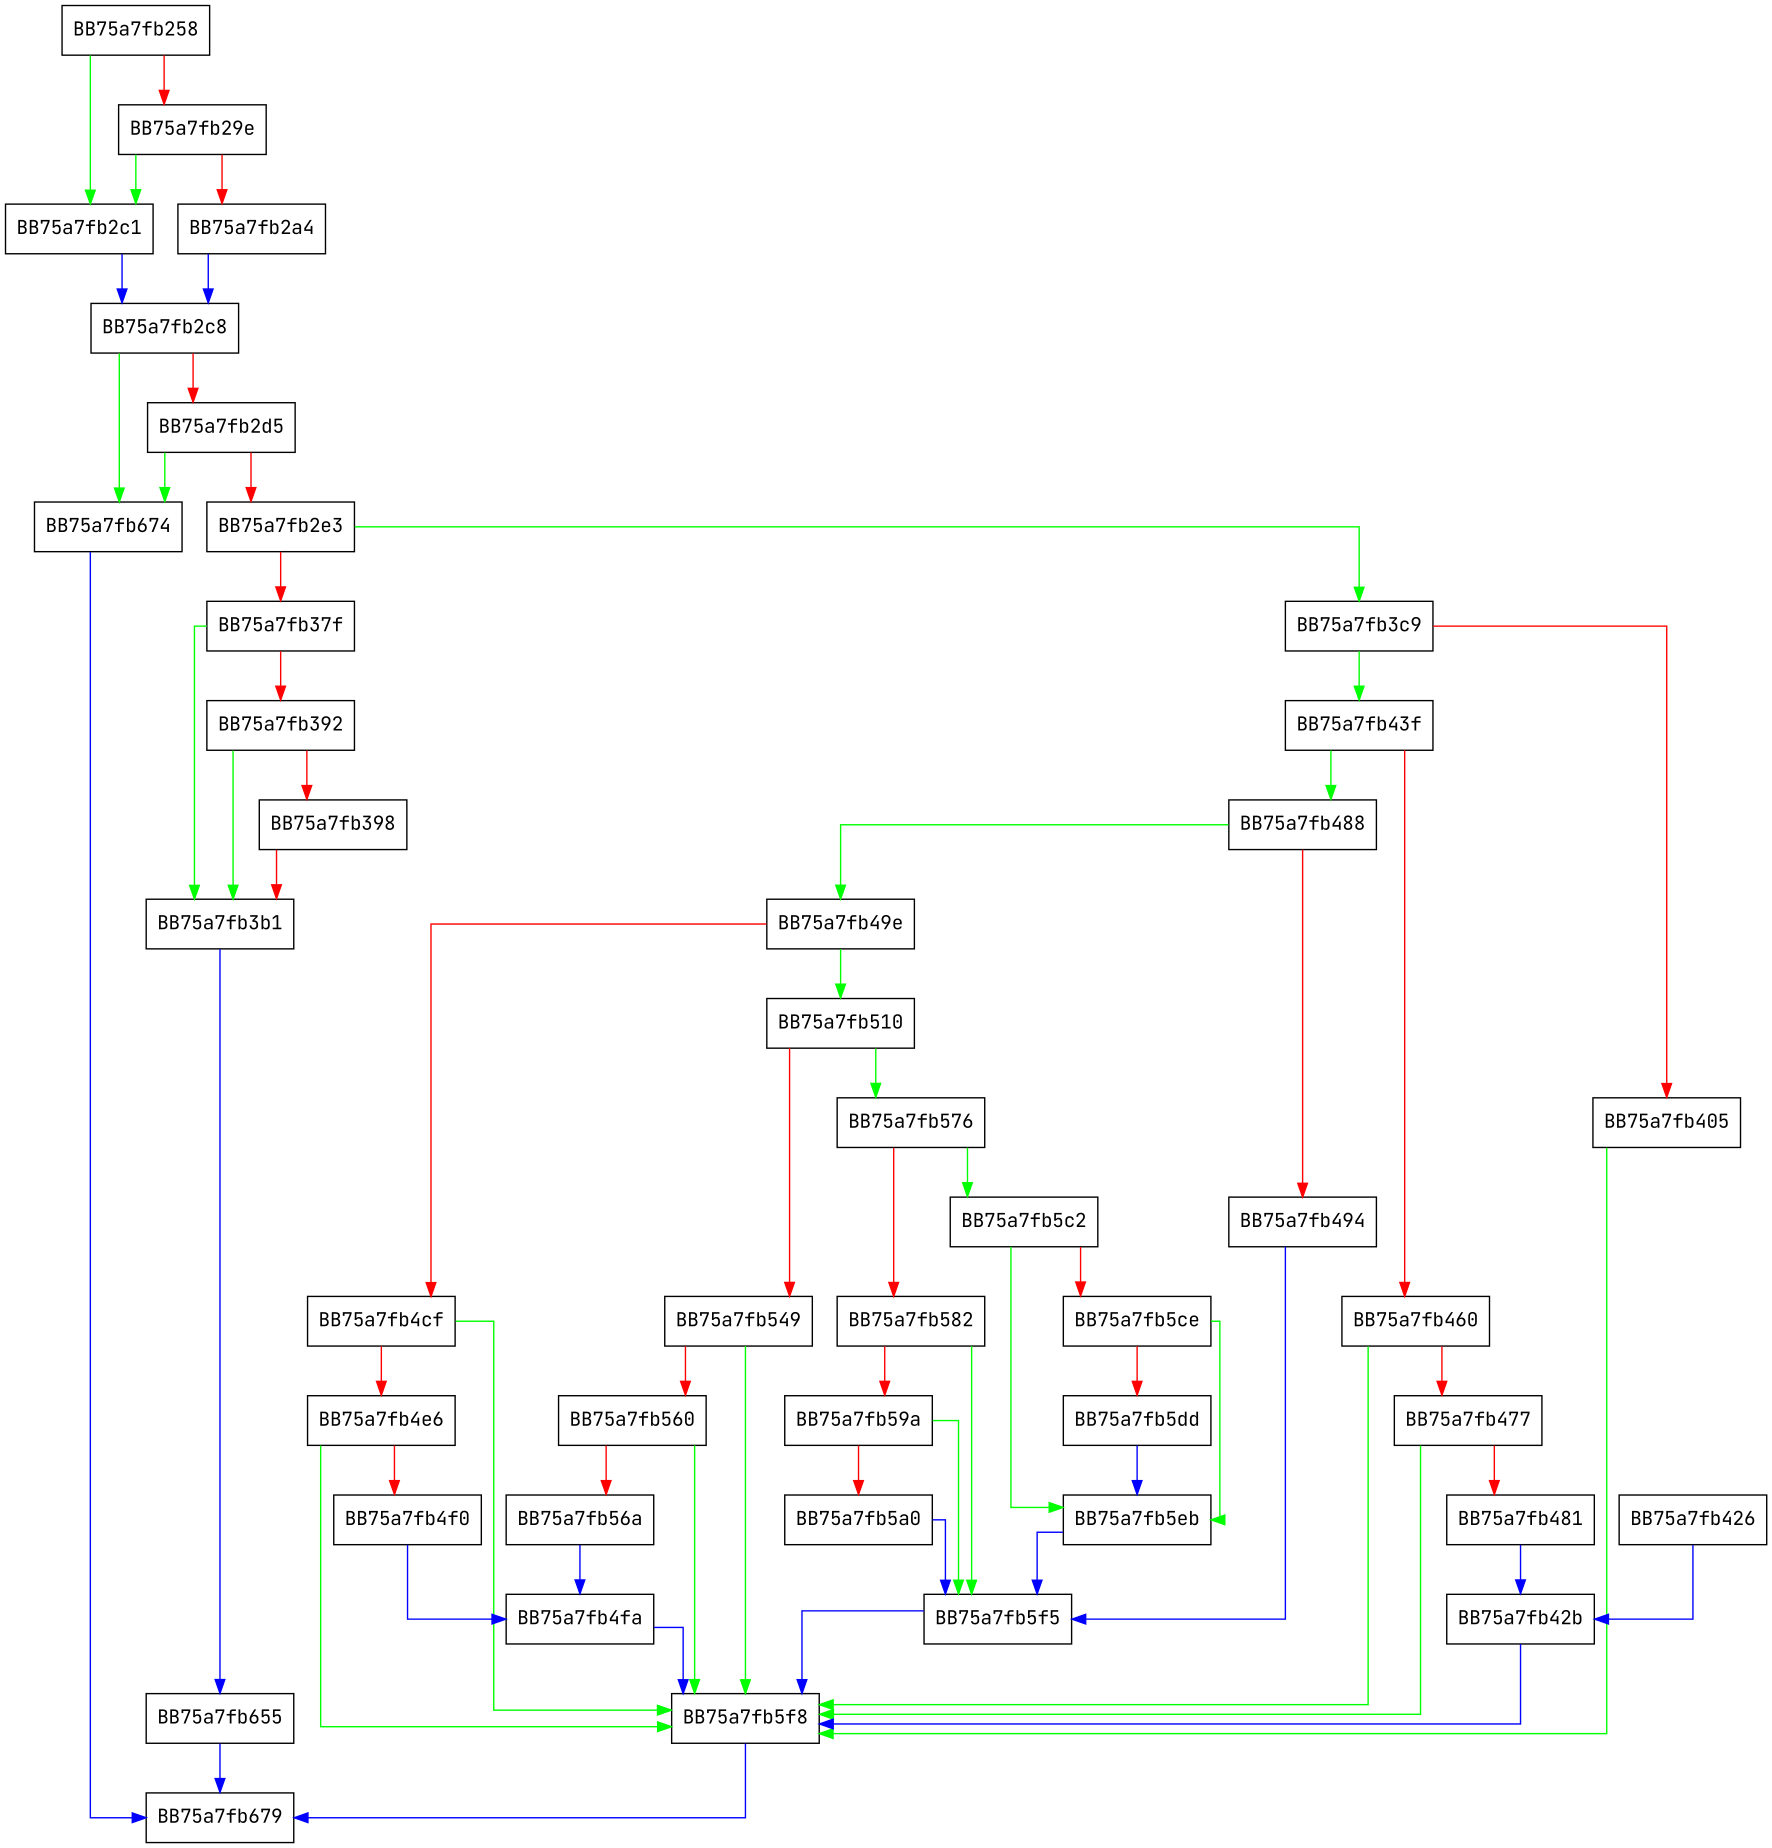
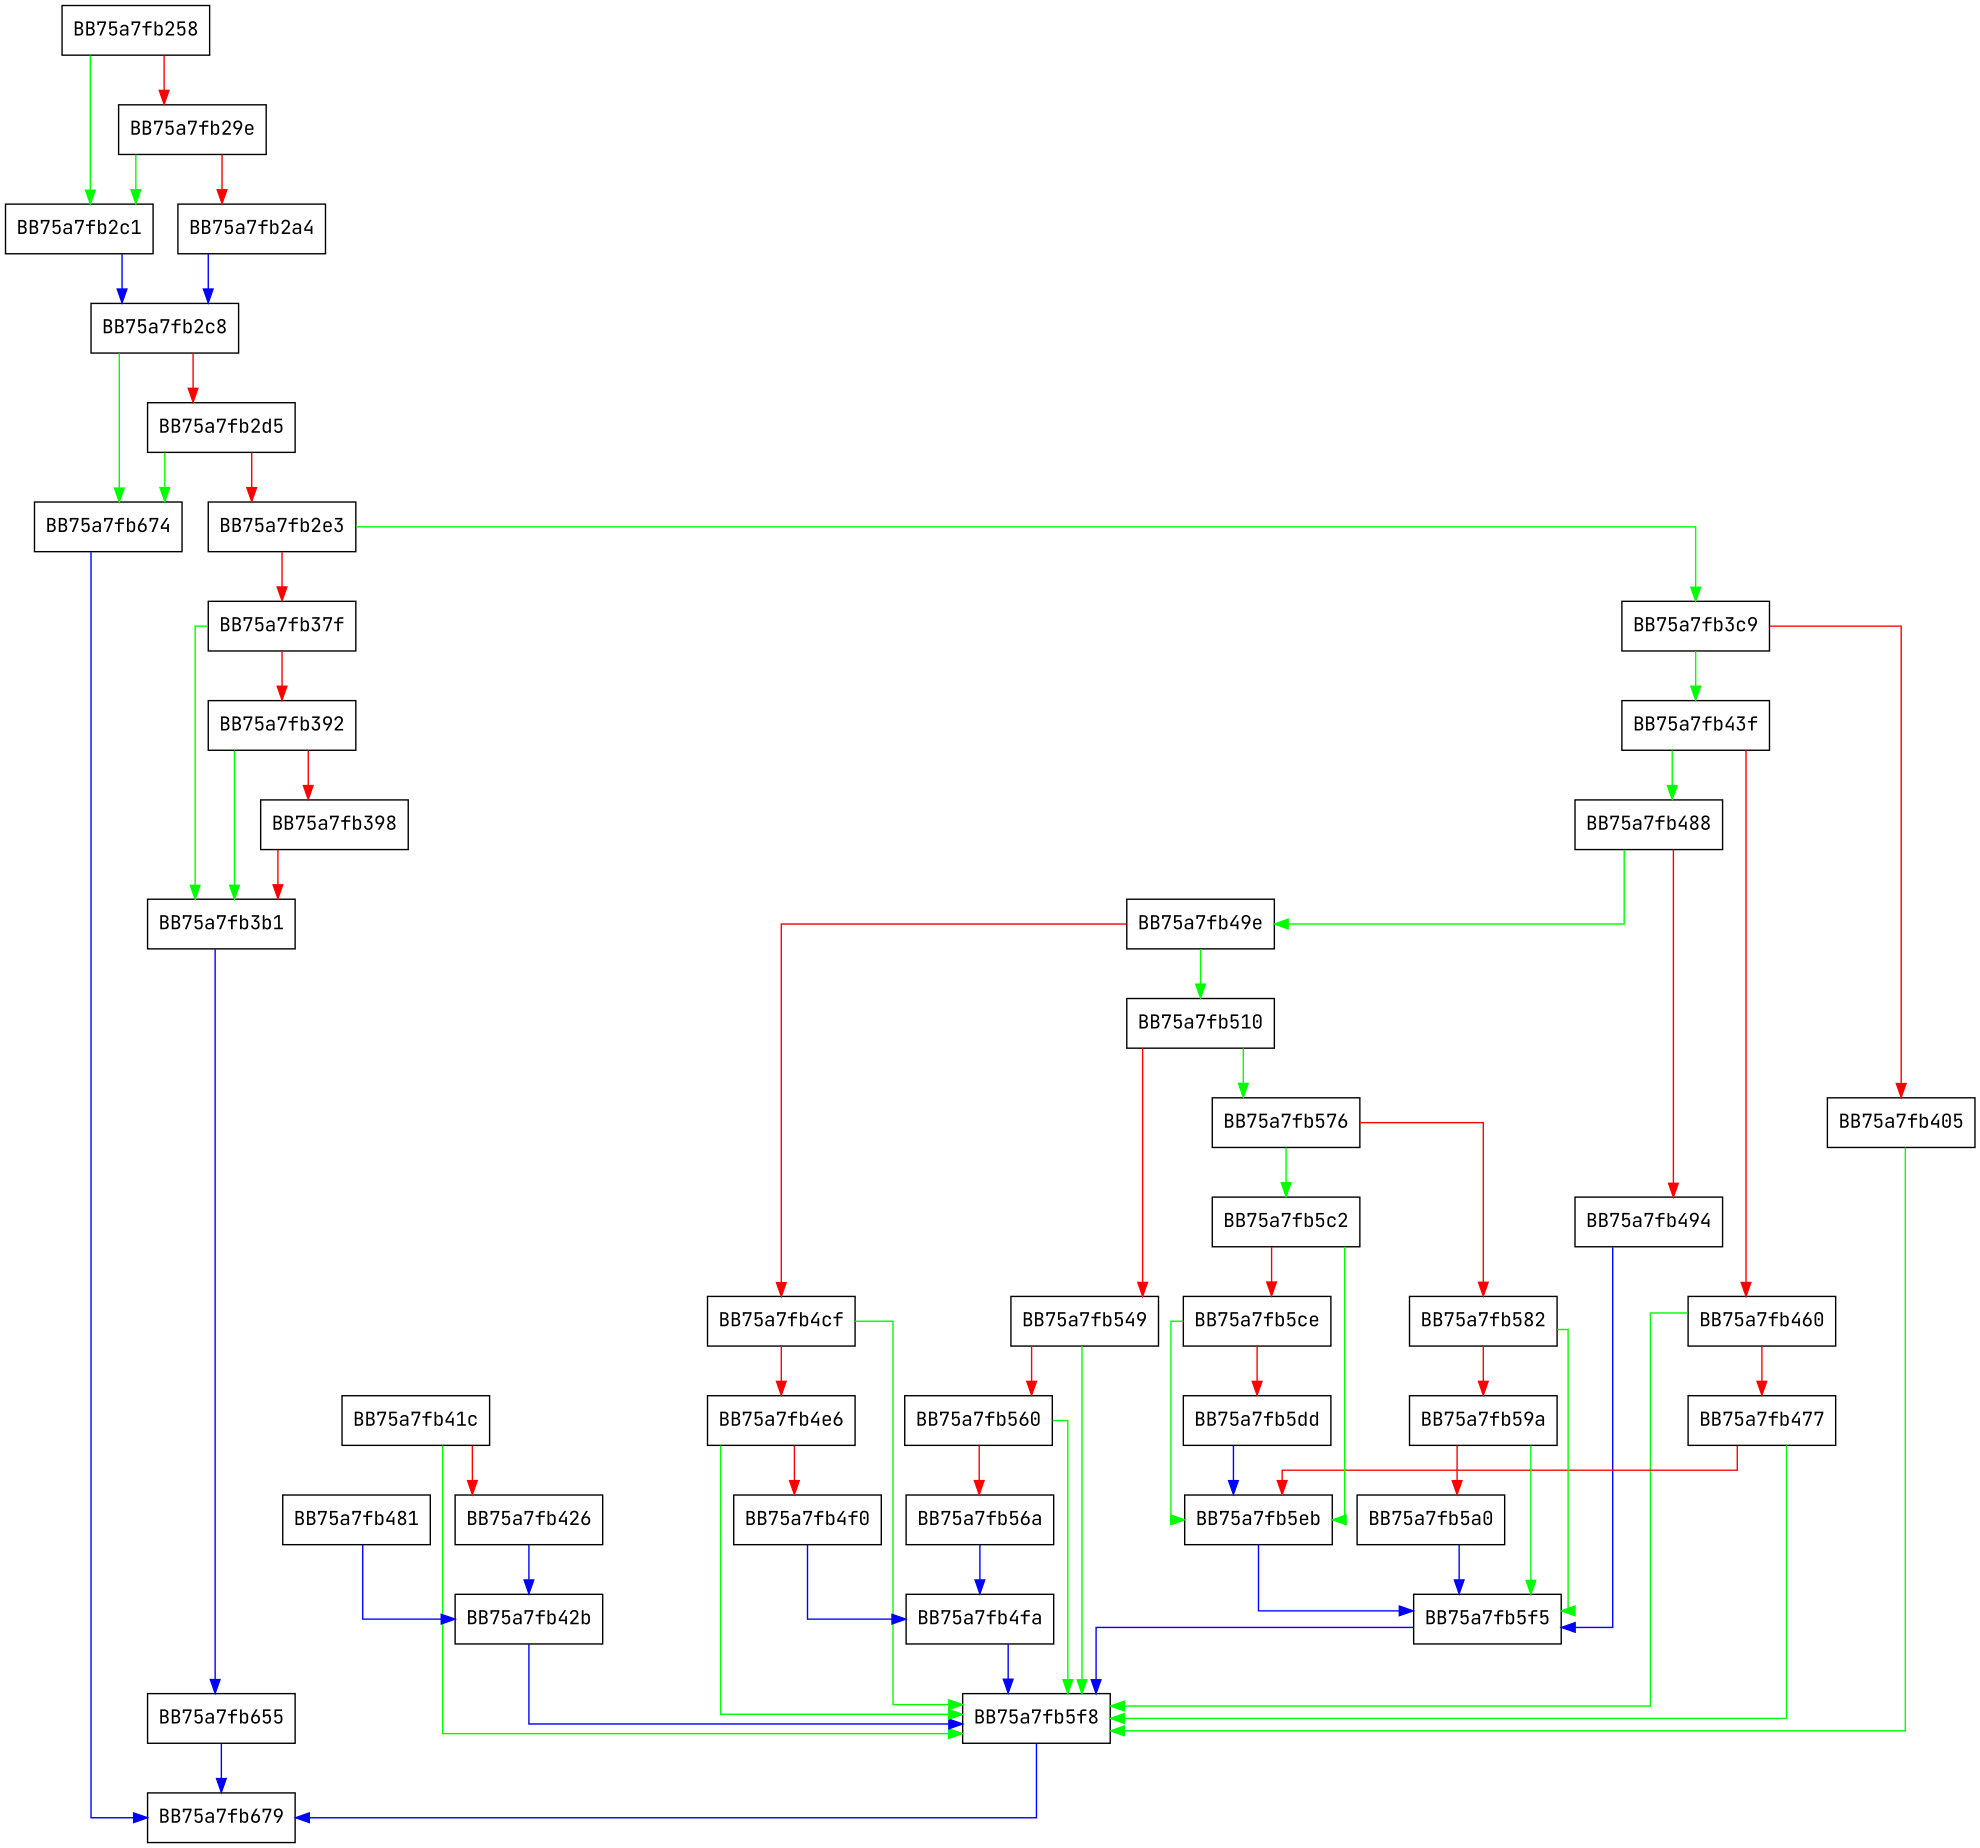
  digraph {
    fontname="JetBrains Mono"
    splines=ortho
    node [fontname="JetBrains Mono" shape=box]
    edge [color=green fontname="JetBrains Mono"]
    BB75a7fb258
    BB75a7fb2c1
    BB75a7fb29e
    BB75a7fb2c8
    BB75a7fb2a4
    BB75a7fb674
    BB75a7fb2d5
    BB75a7fb679
    BB75a7fb2e3
    BB75a7fb3c9
    BB75a7fb37f
    BB75a7fb43f
    BB75a7fb405
    BB75a7fb3b1
    BB75a7fb392
    BB75a7fb488
    BB75a7fb460
    BB75a7fb5f8
    BB75a7fb655
    BB75a7fb398
    BB75a7fb49e
    BB75a7fb494
    BB75a7fb477
+   BB75a7fb41c
    BB75a7fb426
    BB75a7fb42b
    BB75a7fb510
    BB75a7fb4cf
    BB75a7fb5f5
    BB75a7fb481
    BB75a7fb576
    BB75a7fb549
    BB75a7fb4e6
    BB75a7fb5c2
    BB75a7fb582
    BB75a7fb560
    BB75a7fb4f0
    BB75a7fb4fa
    BB75a7fb5eb
    BB75a7fb5ce
    BB75a7fb59a
    BB75a7fb56a
    BB75a7fb5dd
    BB75a7fb5a0
    BB75a7fb258 -> BB75a7fb2c1
    BB75a7fb258 -> BB75a7fb29e [color=red]
    BB75a7fb2c1 -> BB75a7fb2c8 [color=blue]
    BB75a7fb29e -> BB75a7fb2c1
    BB75a7fb29e -> BB75a7fb2a4 [color=red]
    BB75a7fb2c8 -> BB75a7fb674
    BB75a7fb2c8 -> BB75a7fb2d5 [color=red]
    BB75a7fb2a4 -> BB75a7fb2c8 [color=blue]
    BB75a7fb674 -> BB75a7fb679 [color=blue]
    BB75a7fb2d5 -> BB75a7fb674
    BB75a7fb2d5 -> BB75a7fb2e3 [color=red]
    BB75a7fb2e3 -> BB75a7fb3c9
    BB75a7fb2e3 -> BB75a7fb37f [color=red]
    BB75a7fb3c9 -> BB75a7fb43f
    BB75a7fb3c9 -> BB75a7fb405 [color=red]
    BB75a7fb37f -> BB75a7fb3b1
    BB75a7fb37f -> BB75a7fb392 [color=red]
    BB75a7fb43f -> BB75a7fb488
    BB75a7fb43f -> BB75a7fb460 [color=red]
    BB75a7fb405 -> BB75a7fb5f8
    BB75a7fb3b1 -> BB75a7fb655 [color=blue]
    BB75a7fb392 -> BB75a7fb3b1
    BB75a7fb392 -> BB75a7fb398 [color=red]
    BB75a7fb488 -> BB75a7fb49e
    BB75a7fb488 -> BB75a7fb494 [color=red]
    BB75a7fb460 -> BB75a7fb5f8
    BB75a7fb460 -> BB75a7fb477 [color=red]
    BB75a7fb5f8 -> BB75a7fb679 [color=blue]
    BB75a7fb655 -> BB75a7fb679 [color=blue]
    BB75a7fb398 -> BB75a7fb3b1 [color=red]
    BB75a7fb49e -> BB75a7fb510
    BB75a7fb49e -> BB75a7fb4cf [color=red]
    BB75a7fb494 -> BB75a7fb5f5 [color=blue]
    BB75a7fb477 -> BB75a7fb5f8
-   BB75a7fb477 -> BB75a7fb481 [color=red]
+   BB75a7fb477 -> BB75a7fb5eb [color=red]
+   BB75a7fb41c -> BB75a7fb5f8
+   BB75a7fb41c -> BB75a7fb426 [color=red]
    BB75a7fb426 -> BB75a7fb42b [color=blue]
    BB75a7fb42b -> BB75a7fb5f8 [color=blue]
    BB75a7fb510 -> BB75a7fb576
    BB75a7fb510 -> BB75a7fb549 [color=red]
    BB75a7fb4cf -> BB75a7fb5f8
    BB75a7fb4cf -> BB75a7fb4e6 [color=red]
    BB75a7fb5f5 -> BB75a7fb5f8 [color=blue]
    BB75a7fb481 -> BB75a7fb42b [color=blue]
    BB75a7fb576 -> BB75a7fb5c2
    BB75a7fb576 -> BB75a7fb582 [color=red]
    BB75a7fb549 -> BB75a7fb5f8
    BB75a7fb549 -> BB75a7fb560 [color=red]
    BB75a7fb4e6 -> BB75a7fb5f8
    BB75a7fb4e6 -> BB75a7fb4f0 [color=red]
    BB75a7fb5c2 -> BB75a7fb5eb
    BB75a7fb5c2 -> BB75a7fb5ce [color=red]
    BB75a7fb582 -> BB75a7fb5f5
    BB75a7fb582 -> BB75a7fb59a [color=red]
    BB75a7fb560 -> BB75a7fb5f8
    BB75a7fb560 -> BB75a7fb56a [color=red]
    BB75a7fb4f0 -> BB75a7fb4fa [color=blue]
    BB75a7fb4fa -> BB75a7fb5f8 [color=blue]
    BB75a7fb5eb -> BB75a7fb5f5 [color=blue]
    BB75a7fb5ce -> BB75a7fb5eb
    BB75a7fb5ce -> BB75a7fb5dd [color=red]
    BB75a7fb59a -> BB75a7fb5f5
    BB75a7fb59a -> BB75a7fb5a0 [color=red]
    BB75a7fb56a -> BB75a7fb4fa [color=blue]
    BB75a7fb5dd -> BB75a7fb5eb [color=blue]
    BB75a7fb5a0 -> BB75a7fb5f5 [color=blue]
  }
